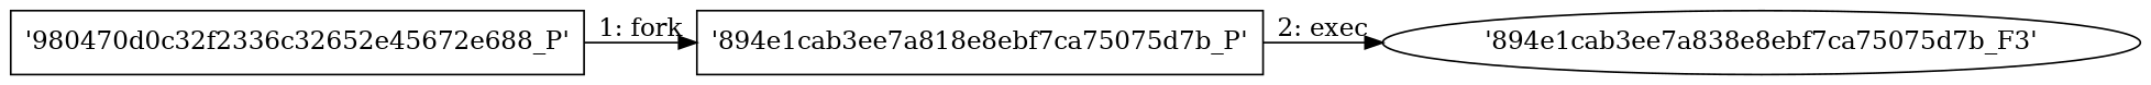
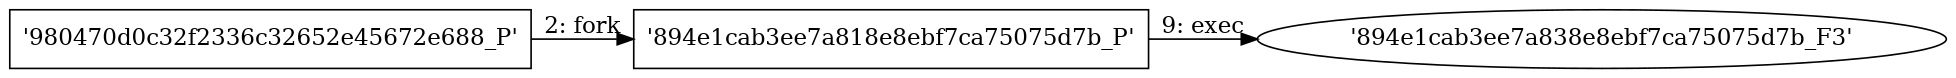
  digraph {
    engine=neato
    fixedsize=false
    fontname="DejaVu Serif"
    fontsize=10
    nodesep=0.3
    rankdir=LR
    ranksep=0
    splines=true
    node [fontname="DejaVu Serif" node_type=Process shape=box]
    edge [fontname="DejaVu Serif"]
    "'980470d0c32f2336c32652e45672e688_P'"
    "'894e1cab3ee7a818e8ebf7ca75075d7b_P'"
    n3 [label="'894e1cab3ee7a838e8ebf7ca75075d7b_F3'" node_type=File shape=ellipse]
-   "'980470d0c32f2336c32652e45672e688_P'" -> "'894e1cab3ee7a818e8ebf7ca75075d7b_P'" [label="1: fork"]
-   "'894e1cab3ee7a818e8ebf7ca75075d7b_P'" -> n3 [label="2: exec"]
+   "'980470d0c32f2336c32652e45672e688_P'" -> "'894e1cab3ee7a818e8ebf7ca75075d7b_P'" [label="2: fork"]
+   "'894e1cab3ee7a818e8ebf7ca75075d7b_P'" -> n3 [label="9: exec"]
  }
